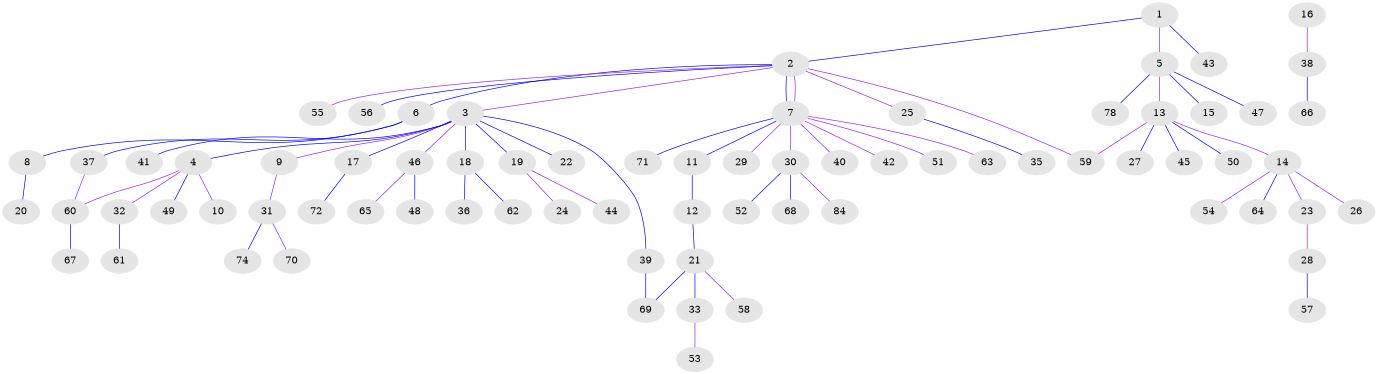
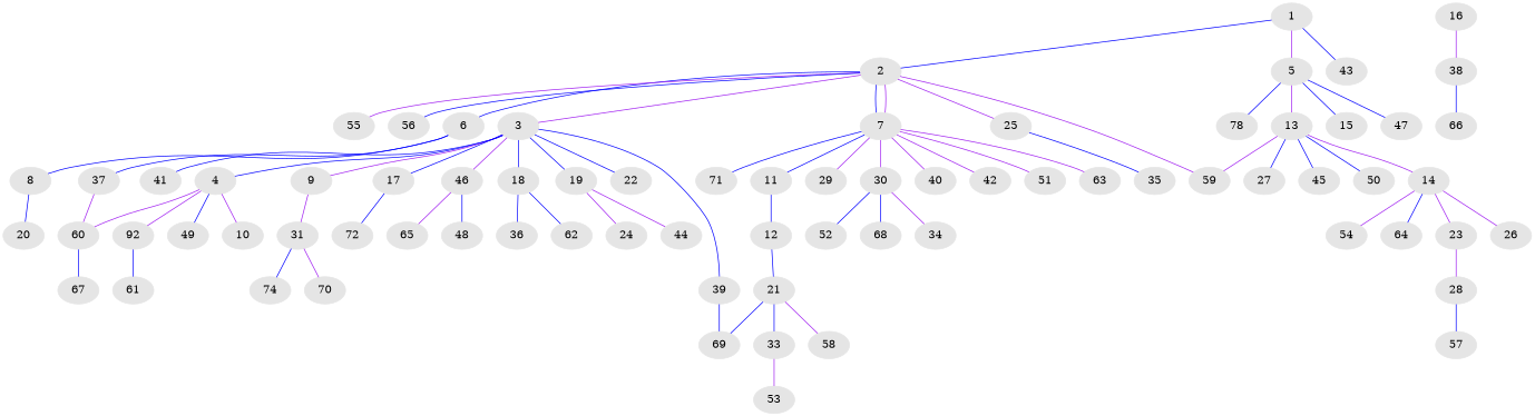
  graph {
    node [color=gray90 style=filled]
    edge [color=blue]
    1
    2
    5
    43
    3
    6
    7
    25
    55
    56
    59
    13
    15
    47
    n15 [label=78]
    4
    9
    17
    18
    19
    22
    39
    41
    46
    8
    37
    11
    29
    30
    40
    42
    51
    63
    71
    35
    10
-   32
+   32 [label=92]
    49
    60
    31
    16
    38
    72
    36
    62
    24
    44
    69
    48
    65
    61
    67
    14
    27
    45
    50
    20
    12
-   34 [label=84]
+   34
    52
    68
    70
    74
    21
    33
    58
    23
    26
    54
    64
    28
    66
    53
    57
    1 -- 2
    1 -- 5 [color=purple]
    1 -- 43
    2 -- 3 [color=purple]
    2 -- 6
    2 -- 7
    2 -- 7 [color=purple]
    2 -- 25 [color=purple]
    2 -- 55 [color=purple]
    2 -- 56
    2 -- 59 [color=purple]
    5 -- 13 [color=purple]
    5 -- 15
    5 -- 47
    5 -- n15
    3 -- 4
    3 -- 9 [color=purple]
    3 -- 17
    3 -- 18
    3 -- 19
    3 -- 22
    3 -- 39
    3 -- 41
    3 -- 46 [color=purple]
    6 -- 8
    6 -- 37
    7 -- 11
    7 -- 29 [color=purple]
    7 -- 30 [color=purple]
    7 -- 40 [color=purple]
    7 -- 42 [color=purple]
    7 -- 51 [color=purple]
    7 -- 63 [color=purple]
    7 -- 71
    25 -- 35
    13 -- 59 [color=purple]
    13 -- 14 [color=purple]
    13 -- 27
    13 -- 45
    13 -- 50
    4 -- 10 [color=purple]
    4 -- 32 [color=purple]
    4 -- 49
    4 -- 60 [color=purple]
    9 -- 31 [color=purple]
    17 -- 72
    18 -- 36
    18 -- 62
    19 -- 24 [color=purple]
    19 -- 44 [color=purple]
    39 -- 69
    46 -- 48
    46 -- 65 [color=purple]
    8 -- 20
    37 -- 60 [color=purple]
    11 -- 12
    30 -- 34 [color=purple]
    30 -- 52
    30 -- 68
    32 -- 61
    60 -- 67
    31 -- 70 [color=purple]
    31 -- 74
    16 -- 38 [color=purple]
    38 -- 66
    14 -- 23 [color=purple]
    14 -- 26 [color=purple]
    14 -- 54 [color=purple]
    14 -- 64
    12 -- 21
    21 -- 69
    21 -- 33
    21 -- 58 [color=purple]
    33 -- 53 [color=purple]
    23 -- 28 [color=purple]
    28 -- 57
  }
